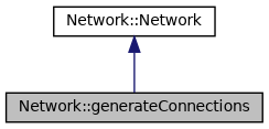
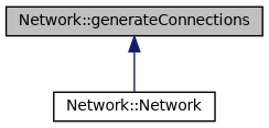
  digraph {
    rankdir=TB
    node [color=black fontname=Helvetica fontsize=10 shape=record style=filled]
    n1 [fillcolor=grey75 fontcolor=black height=0.2 label="Network::generateConnections" width=0.4]
    n2 [fillcolor=white height=0.2 label="Network::Network" width=0.4]
-   n2 -> n1 [color=midnightblue dir=back fontname=Helvetica fontsize=10 labelfontname=Helvetica labelfontsize=10 style=solid]
+   n1 -> n2 [color=midnightblue dir=back fontname=Helvetica fontsize=10 labelfontname=Helvetica labelfontsize=10 style=solid]
  }
